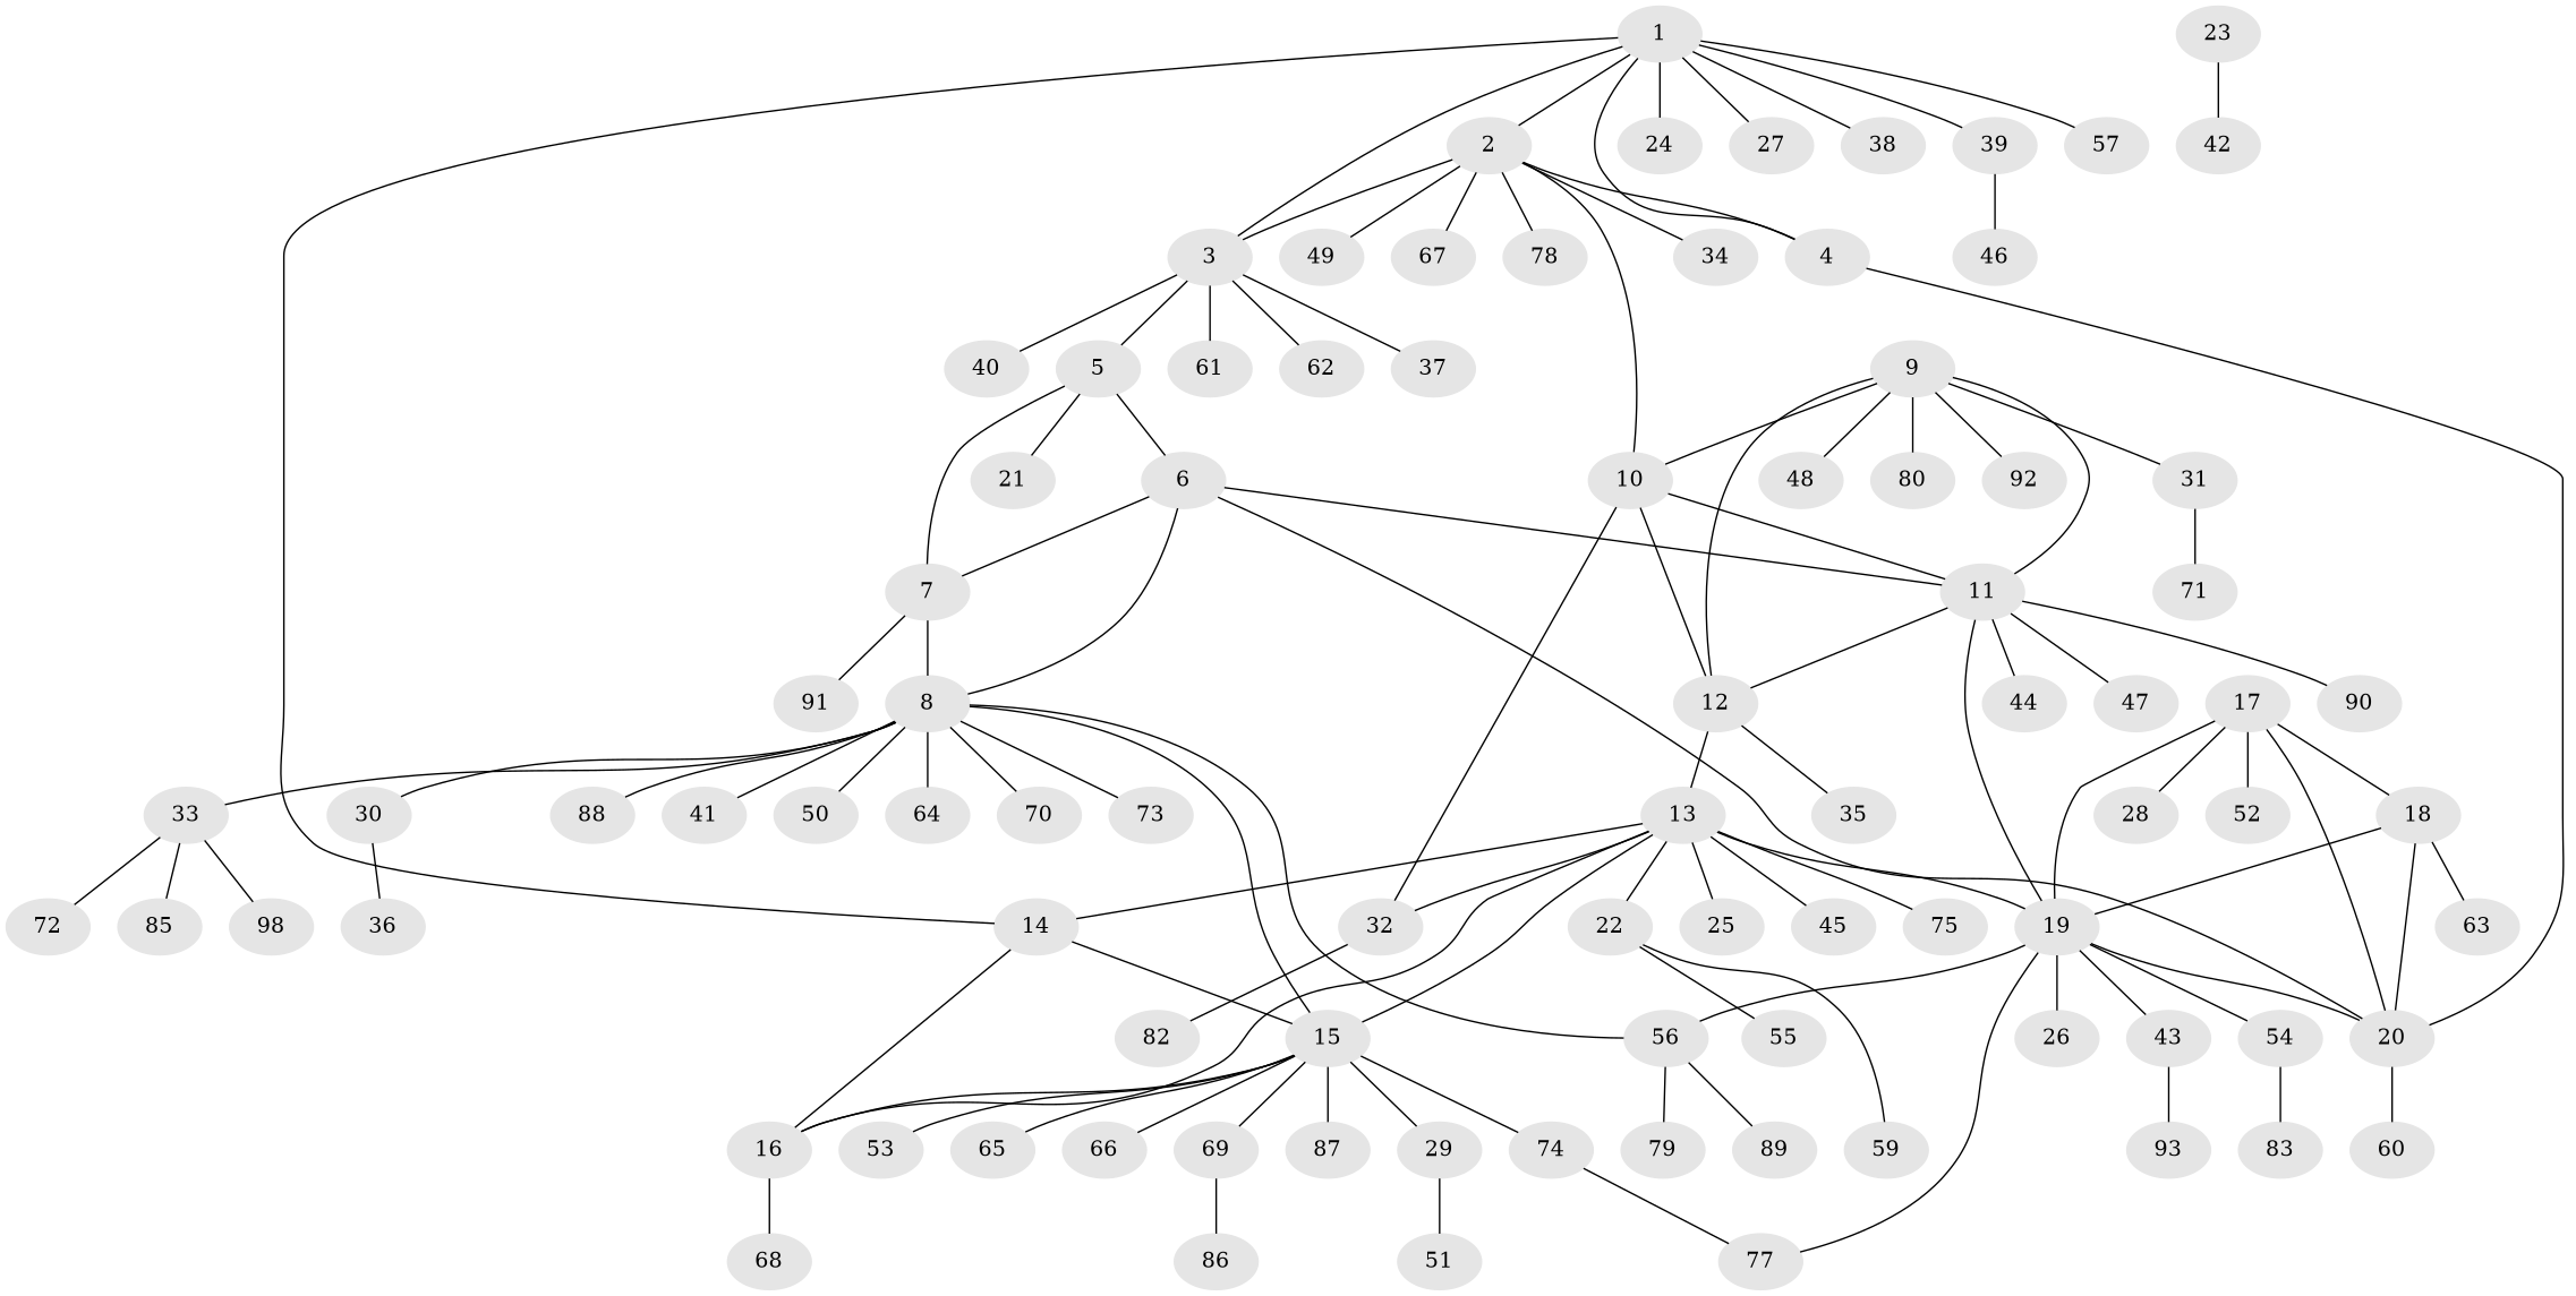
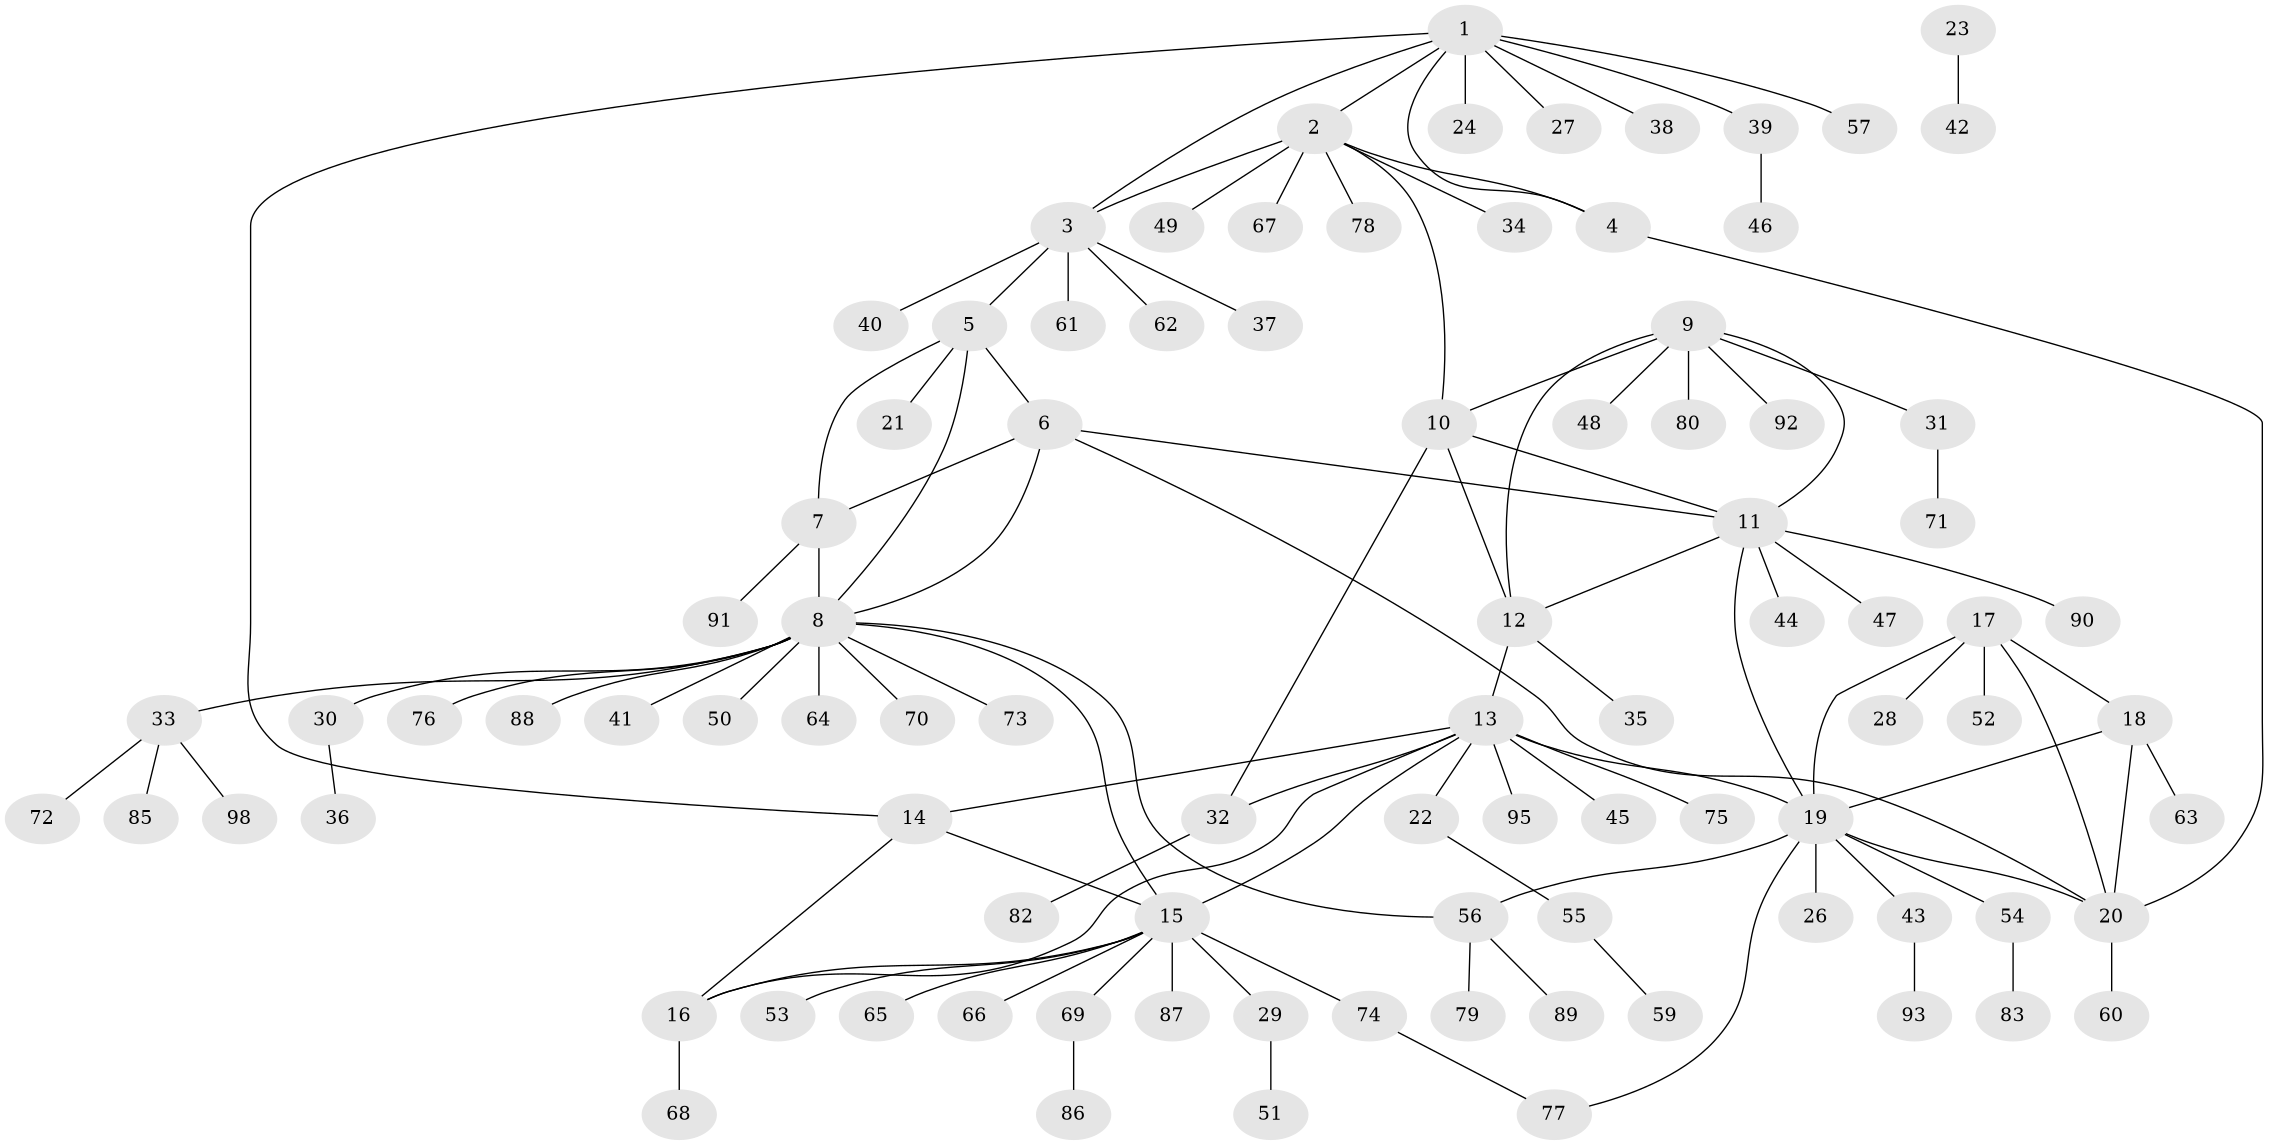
  graph {
    node [color=gray90 style=filled]
    1
    2
    3
    4
    14
    24
    27
    38
    39
    57
    10
    34
    49
    67
    78
    5
    37
    40
    61
    62
    20
    15
    16
    23
    42
    46
    11
    12
    32
    6
    7
    8
    21
    60
    91
    30
    33
    41
    50
    56
    64
    70
    73
+   76
    88
    19
    44
    47
    90
    29
    53
    65
    66
    69
    74
    87
    36
    n58 [label=98]
    72
    85
    79
    89
    9
    31
    48
    80
    92
    13
    35
    71
    82
    26
    43
    54
    77
    22
-   25
+   25 [label=95]
    45
    75
    68
    55
    51
    86
    17
    18
    28
    52
    63
    93
    83
    59
    1 -- 2
    1 -- 3
    1 -- 4
    1 -- 14
    1 -- 24
    1 -- 27
    1 -- 38
    1 -- 39
    1 -- 57
    2 -- 3
    2 -- 4
    2 -- 10
    2 -- 34
    2 -- 49
    2 -- 67
    2 -- 78
    3 -- 5
    3 -- 37
    3 -- 40
    3 -- 61
    3 -- 62
    4 -- 20
    14 -- 15
    14 -- 16
    39 -- 46
    10 -- 11
    10 -- 12
    10 -- 32
    5 -- 6
    5 -- 7
+   5 -- 8
    5 -- 21
    20 -- 60
    15 -- 16
    15 -- 29
    15 -- 53
    15 -- 65
    15 -- 66
    15 -- 69
    15 -- 74
    15 -- 87
    16 -- 68
    23 -- 42
    11 -- 12
    11 -- 19
    11 -- 44
    11 -- 47
    11 -- 90
    12 -- 13
    12 -- 35
    32 -- 82
    6 -- 20
    6 -- 11
    6 -- 7
    6 -- 8
    7 -- 8
    7 -- 91
    8 -- 15
    8 -- 30
    8 -- 33
    8 -- 41
    8 -- 50
    8 -- 56
    8 -- 64
    8 -- 70
    8 -- 73
+   8 -- 76
    8 -- 88
    30 -- 36
    33 -- n58
    33 -- 72
    33 -- 85
    56 -- 79
    56 -- 89
    19 -- 20
    19 -- 56
    19 -- 26
    19 -- 43
    19 -- 54
    19 -- 77
    29 -- 51
    69 -- 86
    74 -- 77
    9 -- 10
    9 -- 11
    9 -- 12
    9 -- 31
    9 -- 48
    9 -- 80
    9 -- 92
    31 -- 71
    13 -- 14
    13 -- 15
    13 -- 16
    13 -- 32
    13 -- 19
    13 -- 22
    13 -- 25
    13 -- 45
    13 -- 75
    43 -- 93
    54 -- 83
    22 -- 55
-   22 -- 59
+   55 -- 59
    17 -- 20
    17 -- 19
    17 -- 18
    17 -- 28
    17 -- 52
    18 -- 20
    18 -- 19
    18 -- 63
  }
